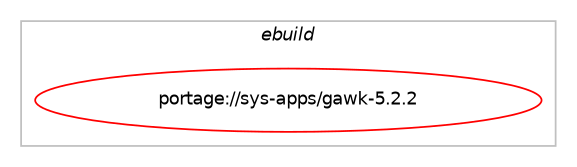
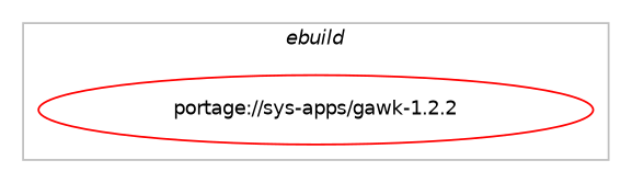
  digraph {
    compound=true
    concentrate=true
    fontname=Helvetica
    fontsize=10
    newrank=true
    rankdir=LR
    ranksep=1.5
-   n1 [color=red fontname=Helvetica fontsize=10 label="portage://sys-apps/gawk-5.2.2" width=4]
+   n1 [color=red fontname=Helvetica fontsize=10 label="portage://sys-apps/gawk-1.2.2" width=4]
    subgraph cluster_1 {
      color=gray
      label=<<i>ebuild</i>>
      n1
    }
    subgraph cluster_2 {
      color=gray
      label=<<i>dependencies</i>>
      subgraph cluster_3 {
        color=gray
        fillcolor="#eeeeee"
        label=<<i>compile</i>>
        style=filled
      }
      subgraph cluster_4 {
        color=gray
        fillcolor="#eeeeee"
        label=<<i>compile and run</i>>
        style=filled
      }
      subgraph cluster_5 {
        color=gray
        fillcolor="#eeeeee"
        label=<<i>run</i>>
        style=filled
      }
    }
    subgraph cluster_6 {
      color=gray
      label=<<i>candidates</i>>
      rank=same
    }
  }
